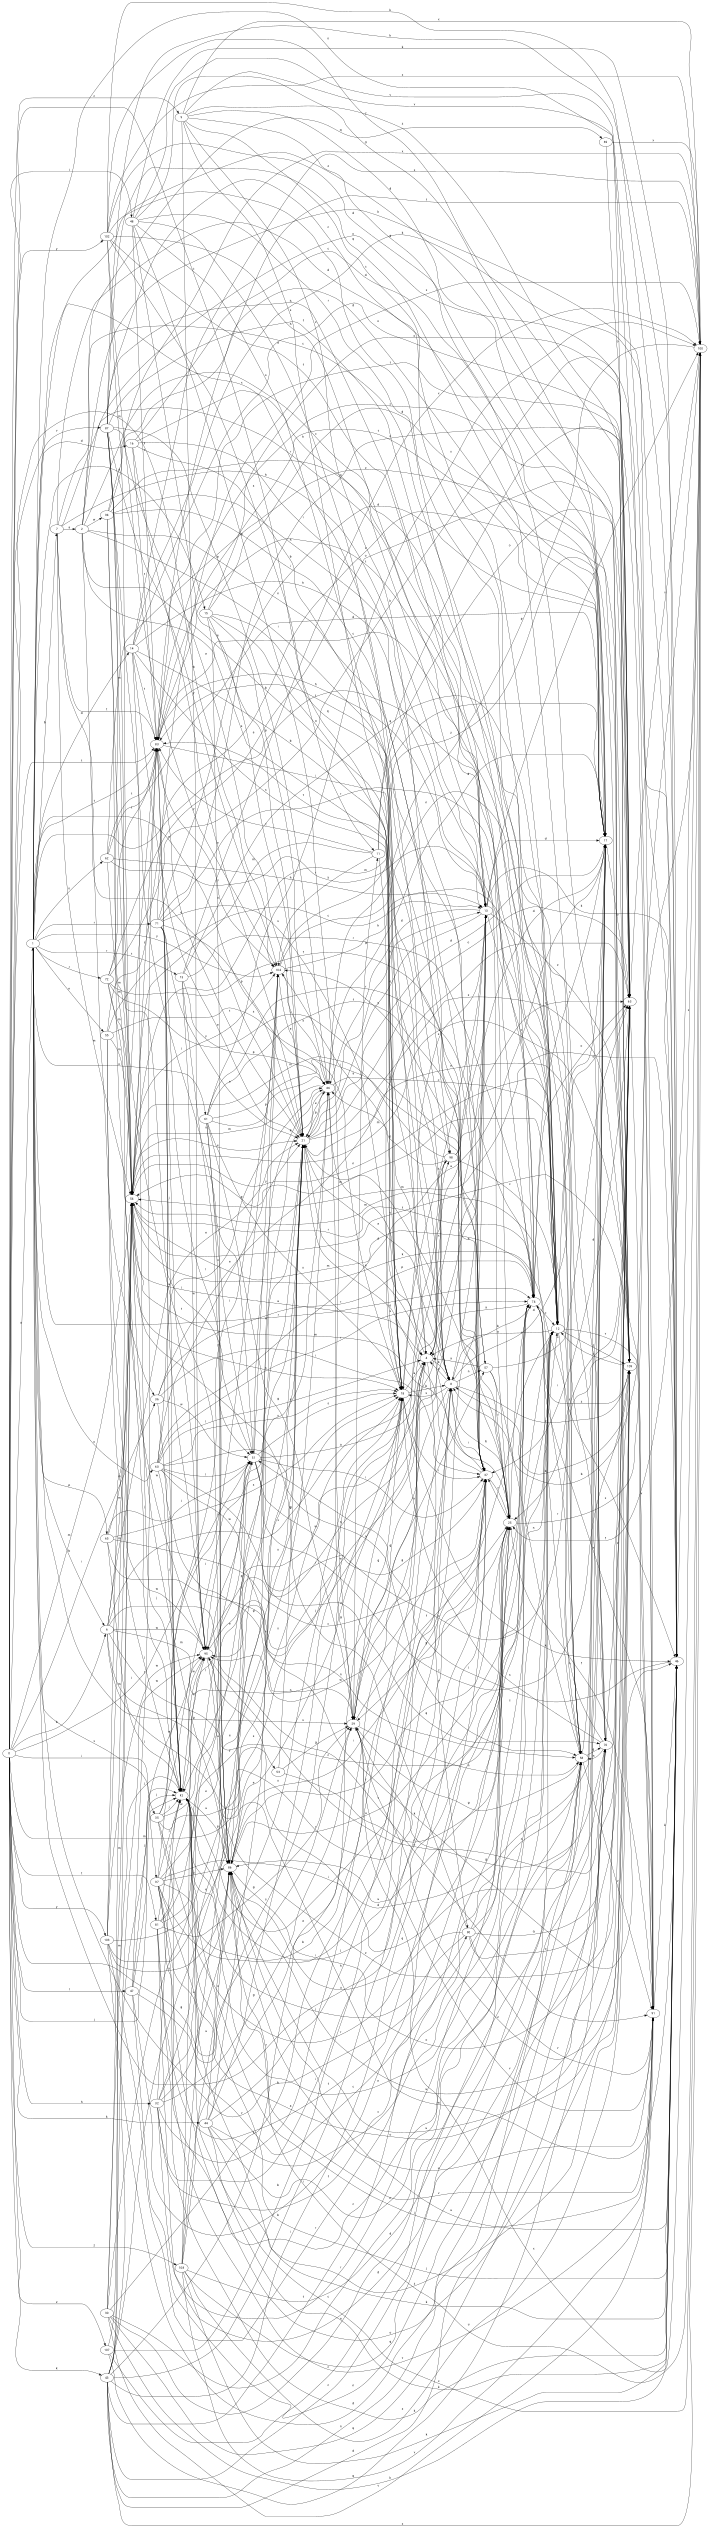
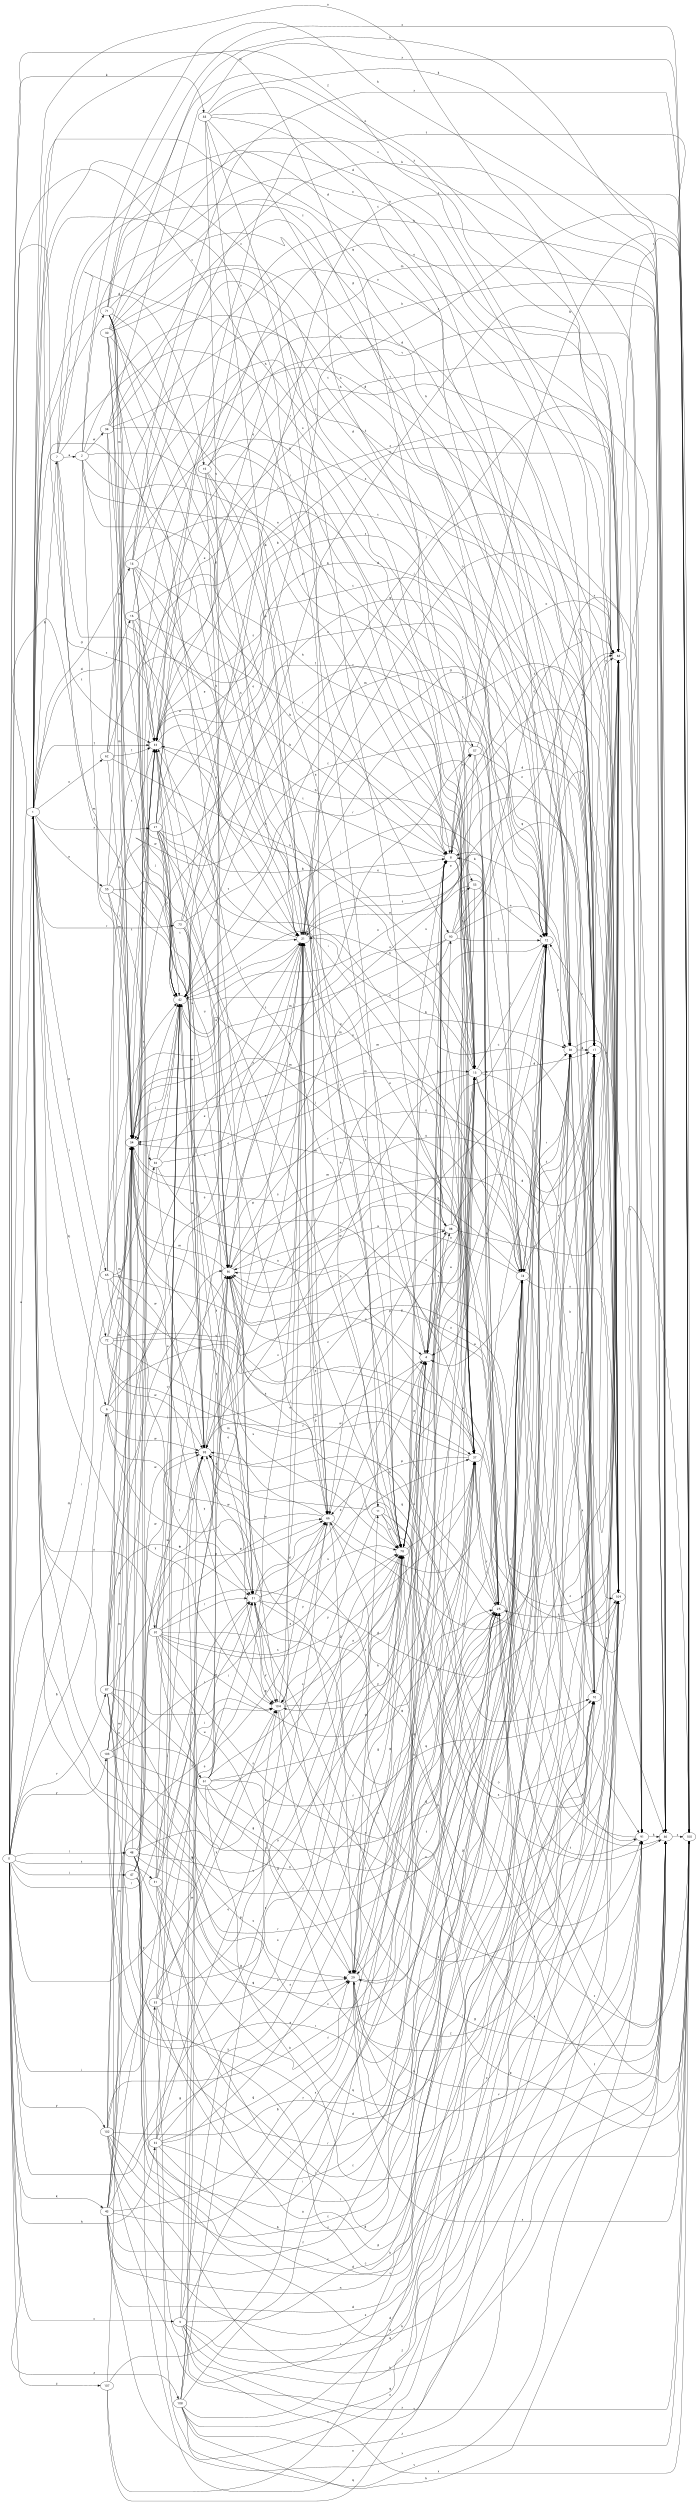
  strict digraph {
    fontname=Roboto
    rankdir=LR
    node [fontname=Roboto]
    edge [fontname=Roboto]
    0
    1
    6
    9
    11
    29
    32
    35
    36
    42
    43
    44
    47
    48
    51
    53
    54
    81
    83
    87
    102
    103
    104
    107
    108
    7
    12
    14
    15
    16
    21
    25
    55
    60
    61
    62
    63
    65
    71
    72
    73
    74
    90
    97
    98
    109
    57
    95
    91
    78
    17
    70
    100
    n54 [label=13]
    58
    30
    8
    46
    37
    4
    86
    66
    2
-   69
    94
    0 -> 1 [label=a]
    0 -> 6 [label=b]
    0 -> 9 [label=c]
    0 -> 11 [label=c]
    0 -> 29 [label=g]
    0 -> 32 [label=h]
    0 -> 35 [label=i]
    0 -> 36 [label=i]
    0 -> 42 [label=j]
    0 -> 43 [label=k]
    0 -> 44 [label=k]
    0 -> 47 [label=l]
    0 -> 48 [label=l]
    0 -> 51 [label=l]
    0 -> 53 [label=m]
    0 -> 54 [label=m]
    0 -> 81 [label=t]
    0 -> 83 [label=t]
    0 -> 87 [label=v]
    0 -> 102 [label=y]
    0 -> 103 [label=y]
    0 -> 104 [label=y]
    0 -> 107 [label=z]
    0 -> 108 [label=z]
    1 -> 6 [label=b]
    1 -> 29 [label=g]
    1 -> 83 [label=t]
    1 -> 104 [label=y]
    1 -> 7 [label=b]
    1 -> 12 [label=c]
    1 -> 14 [label=d]
    1 -> 15 [label=d]
    1 -> 16 [label=d]
    1 -> 21 [label=e]
    1 -> 25 [label=f]
    1 -> 55 [label=n]
    1 -> 60 [label=o]
    1 -> 61 [label=o]
    1 -> 62 [label=o]
    1 -> 63 [label=o]
    1 -> 65 [label=p]
    1 -> 71 [label=r]
    1 -> 72 [label=r]
    1 -> 73 [label=r]
    1 -> 74 [label=r]
    1 -> 90 [label=v]
    1 -> 97 [label=x]
    1 -> 98 [label=x]
    1 -> 109 [label=z]
    6 -> 54 [label=m]
    6 -> 12 [label=c]
    6 -> 21 [label=e]
-   6 -> 74 [label=r]
    6 -> 98 [label=x]
    6 -> 109 [label=z]
    6 -> 57 [label=n]
    6 -> 95 [label=w]
    6 -> 91 [label=v]
    9 -> 12 [label=c]
    9 -> 98 [label=x]
    9 -> 109 [label=z]
    9 -> 95 [label=w]
    9 -> 91 [label=v]
    9 -> 78 [label=s]
    9 -> 17 [label=d]
    9 -> 70 [label=q]
    9 -> 100 [label=x]
-   11 -> 54 [label=m]
+   71 -> 54 [label=m]
    11 -> 83 [label=t]
    11 -> 104 [label=y]
    11 -> 63 [label=o]
    11 -> 91 [label=v]
    11 -> 78 [label=s]
    29 -> 11 [label=g]
    29 -> 25 [label=f]
    29 -> 109 [label=z]
    29 -> 91 [label=v]
    29 -> 100 [label=x]
    29 -> n54 [label=h]
    29 -> 58 [label=n]
    32 -> 29 [label=g]
    32 -> 42 [label=j]
    32 -> 21 [label=e]
    32 -> 25 [label=f]
    32 -> 74 [label=r]
    32 -> 78 [label=s]
    32 -> 37 [label=i]
    32 -> 4 [label=a]
    32 -> 86 [label=u]
    35 -> 42 [label=j]
    35 -> 51 [label=l]
    35 -> 104 [label=y]
    35 -> 63 [label=o]
    35 -> 74 [label=r]
    35 -> 78 [label=s]
    35 -> 66 [label=p]
    36 -> 42 [label=j]
    36 -> 51 [label=l]
    36 -> 63 [label=o]
    36 -> 74 [label=r]
    36 -> 37 [label=i]
    42 -> 95 [label=w]
    42 -> 100 [label=x]
    42 -> 58 [label=n]
    42 -> 46 [label=k]
    42 -> 37 [label=i]
    42 -> 86 [label=u]
    43 -> 42 [label=j]
    43 -> 54 [label=m]
    43 -> 12 [label=c]
    43 -> 21 [label=e]
    43 -> 25 [label=f]
    43 -> 95 [label=w]
    43 -> 78 [label=s]
    43 -> 17 [label=d]
    43 -> 100 [label=x]
    43 -> 58 [label=n]
    43 -> 8 [label=b]
    43 -> 37 [label=i]
    44 -> 12 [label=c]
    44 -> 21 [label=e]
    44 -> 109 [label=z]
    44 -> 78 [label=s]
    44 -> n54 [label=h]
    44 -> 58 [label=n]
    44 -> 46 [label=k]
    44 -> 86 [label=u]
    47 -> 42 [label=j]
    47 -> 83 [label=t]
    47 -> 95 [label=w]
    47 -> 78 [label=s]
    47 -> 58 [label=n]
    47 -> 37 [label=i]
    48 -> 29 [label=g]
    48 -> 83 [label=t]
    48 -> 21 [label=e]
    48 -> 74 [label=r]
    48 -> 91 [label=v]
    48 -> 78 [label=s]
    48 -> 17 [label=d]
    48 -> 46 [label=k]
    48 -> 4 [label=a]
    51 -> 104 [label=y]
    51 -> 63 [label=o]
    51 -> 109 [label=z]
    51 -> 95 [label=w]
    51 -> 78 [label=s]
    51 -> 70 [label=q]
    51 -> 37 [label=i]
    51 -> 4 [label=a]
    51 -> 66 [label=p]
    53 -> 29 [label=g]
    53 -> 12 [label=c]
    53 -> 21 [label=e]
    54 -> 83 [label=t]
    54 -> 104 [label=y]
    54 -> 21 [label=e]
    54 -> 74 [label=r]
    54 -> 91 [label=v]
    54 -> 78 [label=s]
    54 -> 58 [label=n]
    54 -> 46 [label=k]
    54 -> 4 [label=a]
    81 -> 29 [label=g]
    81 -> 42 [label=j]
    81 -> 51 [label=l]
    81 -> 12 [label=c]
    81 -> 21 [label=e]
    81 -> 25 [label=f]
    81 -> 95 [label=w]
    81 -> 17 [label=d]
    83 -> 42 [label=j]
    83 -> 104 [label=y]
    83 -> 12 [label=c]
    83 -> 109 [label=z]
    83 -> n54 [label=h]
    83 -> 37 [label=i]
    87 -> 42 [label=j]
    87 -> 51 [label=l]
    87 -> 54 [label=m]
    87 -> 104 [label=y]
    87 -> 12 [label=c]
    87 -> 21 [label=e]
    87 -> 25 [label=f]
    87 -> 70 [label=q]
    87 -> n54 [label=h]
    87 -> 46 [label=k]
    87 -> 86 [label=u]
    87 -> 66 [label=p]
    102 -> 54 [label=m]
    102 -> 104 [label=y]
    102 -> 12 [label=c]
    102 -> 25 [label=f]
    102 -> 109 [label=z]
    102 -> 78 [label=s]
    102 -> 17 [label=d]
    102 -> 100 [label=x]
    102 -> n54 [label=h]
    102 -> 46 [label=k]
    103 -> 54 [label=m]
    103 -> 83 [label=t]
    103 -> 74 [label=r]
    103 -> 95 [label=w]
    103 -> 78 [label=s]
    103 -> 17 [label=d]
    103 -> 86 [label=u]
    103 -> 66 [label=p]
    104 -> 21 [label=e]
    104 -> 109 [label=z]
    104 -> n54 [label=h]
    104 -> 58 [label=n]
    104 -> 4 [label=a]
    107 -> 54 [label=m]
    107 -> 12 [label=c]
    107 -> 70 [label=q]
    107 -> 8 [label=b]
    108 -> 104 [label=y]
    108 -> 109 [label=z]
    108 -> 95 [label=w]
    108 -> 91 [label=v]
    108 -> 17 [label=d]
    108 -> 70 [label=q]
    108 -> 46 [label=k]
    108 -> 4 [label=a]
    108 -> 86 [label=u]
    7 -> 54 [label=m]
    7 -> 83 [label=t]
    7 -> 12 [label=c]
    7 -> 21 [label=e]
    7 -> 74 [label=r]
    7 -> 17 [label=d]
    7 -> n54 [label=h]
    7 -> 2 [label=a]
    12 -> 54 [label=m]
    12 -> 63 [label=o]
    12 -> 109 [label=z]
    12 -> 91 [label=v]
    12 -> 58 [label=n]
    12 -> 4 [label=a]
    14 -> 42 [label=j]
    14 -> 83 [label=t]
    14 -> 21 [label=e]
    14 -> 63 [label=o]
    14 -> 78 [label=s]
    14 -> 100 [label=x]
    14 -> n54 [label=h]
    14 -> 8 [label=b]
    14 -> 46 [label=k]
    15 -> 21 [label=e]
    15 -> 63 [label=o]
    15 -> 17 [label=d]
    15 -> 8 [label=b]
    15 -> 4 [label=a]
    15 -> 86 [label=u]
    15 -> 66 [label=p]
    16 -> 83 [label=t]
    16 -> 21 [label=e]
    16 -> 17 [label=d]
    16 -> n54 [label=h]
    16 -> 8 [label=b]
    16 -> 37 [label=i]
    21 -> 42 [label=j]
    21 -> 83 [label=t]
    21 -> 25 [label=f]
    21 -> 63 [label=o]
    21 -> 109 [label=z]
    21 -> 17 [label=d]
    21 -> n54 [label=h]
    21 -> 66 [label=p]
    25 -> 29 [label=g]
    25 -> 42 [label=j]
    25 -> 54 [label=m]
    25 -> 74 [label=v]
    25 -> 100 [label=x]
    25 -> 8 [label=b]
    25 -> 37 [label=i]
    25 -> 86 [label=u]
    55 -> 42 [label=j]
    55 -> 54 [label=m]
    55 -> 12 [label=c]
    55 -> 109 [label=z]
    55 -> 95 [label=w]
    55 -> 78 [label=s]
    60 -> 29 [label=g]
    60 -> 42 [label=j]
    60 -> 51 [label=l]
    60 -> 21 [label=e]
    60 -> 74 [label=r]
    60 -> 78 [label=s]
    60 -> 17 [label=d]
    60 -> 58 [label=n]
    60 -> 46 [label=k]
    60 -> 37 [label=i]
    60 -> 4 [label=a]
    60 -> 66 [label=p]
    61 -> 29 [label=g]
    61 -> 51 [label=l]
    61 -> 25 [label=f]
    61 -> 74 [label=r]
    61 -> 78 [label=s]
    61 -> 100 [label=x]
    61 -> 37 [label=i]
    61 -> 86 [label=u]
    61 -> 66 [label=p]
    62 -> 54 [label=m]
    62 -> 83 [label=t]
    62 -> 74 [label=r]
    62 -> 109 [label=z]
    62 -> 17 [label=d]
    62 -> n54 [label=h]
    63 -> 83 [label=t]
    63 -> 25 [label=f]
    63 -> 91 [label=v]
    63 -> 100 [label=x]
    63 -> 37 [label=i]
    63 -> 86 [label=u]
    65 -> 42 [label=j]
    65 -> 51 [label=l]
    65 -> 54 [label=m]
    65 -> 12 [label=c]
    65 -> 78 [label=s]
    65 -> 58 [label=n]
    71 -> 42 [label=j]
    71 -> 51 [label=l]
    71 -> 21 [label=e]
    71 -> 63 [label=o]
    71 -> 74 [label=r]
    71 -> 95 [label=w]
    71 -> 78 [label=s]
    71 -> 17 [label=d]
    71 -> 100 [label=x]
    71 -> 66 [label=p]
    72 -> 54 [label=m]
    72 -> 83 [label=t]
    72 -> 25 [label=f]
    72 -> 63 [label=o]
    72 -> 95 [label=w]
    72 -> 46 [label=k]
    72 -> 37 [label=i]
    73 -> 74 [label=r]
    73 -> 95 [label=w]
    73 -> 70 [label=q]
    73 -> 100 [label=x]
    73 -> 86 [label=u]
    73 -> 66 [label=p]
    74 -> 54 [label=m]
    74 -> 12 [label=c]
    74 -> 63 [label=o]
    74 -> 109 [label=z]
    74 -> 91 [label=v]
    74 -> 8 [label=b]
    74 -> 4 [label=a]
    74 -> 86 [label=u]
    90 -> 42 [label=j]
    90 -> 54 [label=m]
    90 -> 12 [label=c]
    90 -> 63 [label=o]
-   90 -> 91 [label=v]
+   90 -> 53 [label=v]
    90 -> 70 [label=q]
    90 -> 58 [label=n]
    90 -> 86 [label=u]
    97 -> 42 [label=j]
    97 -> 104 [label=y]
    97 -> 12 [label=c]
    97 -> 63 [label=o]
    97 -> 91 [label=v]
    97 -> 78 [label=s]
    97 -> 17 [label=d]
    97 -> 8 [label=b]
    97 -> 46 [label=k]
    97 -> 37 [label=i]
    97 -> 86 [label=u]
    98 -> 42 [label=j]
    98 -> 54 [label=m]
    98 -> 12 [label=c]
    98 -> 63 [label=o]
    98 -> 17 [label=d]
    98 -> 86 [label=u]
    98 -> 66 [label=p]
    109 -> 54 [label=m]
    109 -> 12 [label=c]
    109 -> 8 [label=b]
    109 -> 86 [label=u]
    57 -> 83 [label=t]
    57 -> 25 [label=f]
    57 -> 63 [label=o]
    57 -> 58 [label=n]
    57 -> 4 [label=a]
    95 -> 83 [label=t]
    95 -> 63 [label=o]
    95 -> 70 [label=q]
    95 -> n54 [label=h]
    95 -> 86 [label=u]
    91 -> 42 [label=j]
    91 -> 25 [label=f]
    91 -> 46 [label=k]
    91 -> 86 [label=u]
    78 -> 29 [label=g]
    78 -> n54 [label=h]
    78 -> 8 [label=b]
    78 -> 46 [label=k]
    78 -> 37 [label=i]
    78 -> 4 [label=a]
    17 -> 54 [label=m]
    17 -> 83 [label=t]
    17 -> 63 [label=o]
    17 -> 74 [label=r]
    70 -> 29 [label=g]
    70 -> 54 [label=m]
    70 -> 21 [label=e]
    70 -> 109 [label=z]
    70 -> 78 [label=s]
    70 -> 58 [label=n]
    100 -> 83 [label=t]
    100 -> 25 [label=f]
    100 -> 8 [label=b]
    100 -> 86 [label=u]
    100 -> 66 [label=p]
    n54 -> 12 [label=c]
    n54 -> 21 [label=e]
    n54 -> 109 [label=z]
    n54 -> 95 [label=w]
    n54 -> 78 [label=s]
    n54 -> 17 [label=d]
    n54 -> 100 [label=x]
    n54 -> 46 [label=k]
    n54 -> 4 [label=a]
    n54 -> 66 [label=p]
    58 -> 29 [label=g]
    58 -> 83 [label=t]
    58 -> 74 [label=r]
    58 -> 91 [label=v]
    58 -> 17 [label=d]
    58 -> 70 [label=q]
    30 -> 42 [label=j]
    30 -> 54 [label=m]
    30 -> 12 [label=c]
    30 -> 21 [label=e]
    30 -> 91 [label=v]
    30 -> 70 [label=q]
    30 -> 58 [label=n]
    30 -> 8 [label=b]
    30 -> 46 [label=k]
    8 -> 29 [label=g]
    8 -> 83 [label=t]
    8 -> 21 [label=e]
    8 -> 109 [label=z]
    8 -> 57 [label=n]
    8 -> 78 [label=s]
    8 -> 17 [label=d]
    8 -> n54 [label=h]
    8 -> 37 [label=i]
    8 -> 4 [label=a]
    46 -> 42 [label=j]
    46 -> 51 [label=l]
    46 -> 54 [label=m]
    46 -> 95 [label=w]
    46 -> 100 [label=x]
    46 -> 86 [label=u]
    37 -> 104 [label=y]
    37 -> 21 [label=e]
    37 -> 25 [label=f]
    37 -> 95 [label=w]
    37 -> 66 [label=p]
    4 -> 29 [label=g]
    4 -> 21 [label=e]
    4 -> 90 [label=v]
    4 -> 98 [label=x]
    4 -> 95 [label=w]
    4 -> 8 [label=b]
    86 -> 51 [label=l]
    86 -> 54 [label=m]
    86 -> 21 [label=e]
    86 -> 25 [label=f]
    86 -> 63 [label=o]
    86 -> 91 [label=v]
    86 -> 37 [label=i]
    66 -> 29 [label=g]
    66 -> 54 [label=m]
    66 -> 104 [label=y]
    66 -> 12 [label=c]
    66 -> 21 [label=e]
    66 -> 95 [label=w]
    66 -> 17 [label=d]
    2 -> 36 [label=i]
    2 -> 12 [label=c]
    2 -> 63 [label=o]
    2 -> 57 [label=n]
    2 -> 78 [label=s]
    2 -> 8 [label=b]
    2 -> 46 [label=k]
    2 -> 37 [label=i]
-   2 -> 69 [label=q]
    2 -> 94 [label=w]
-   69 -> 63 [label=o]
-   69 -> 100 [label=x]
    94 -> 51 [label=l]
    94 -> 54 [label=m]
    94 -> 17 [label=d]
    94 -> 100 [label=x]
    94 -> n54 [label=h]
    94 -> 58 [label=n]
    94 -> 37 [label=i]
  }
